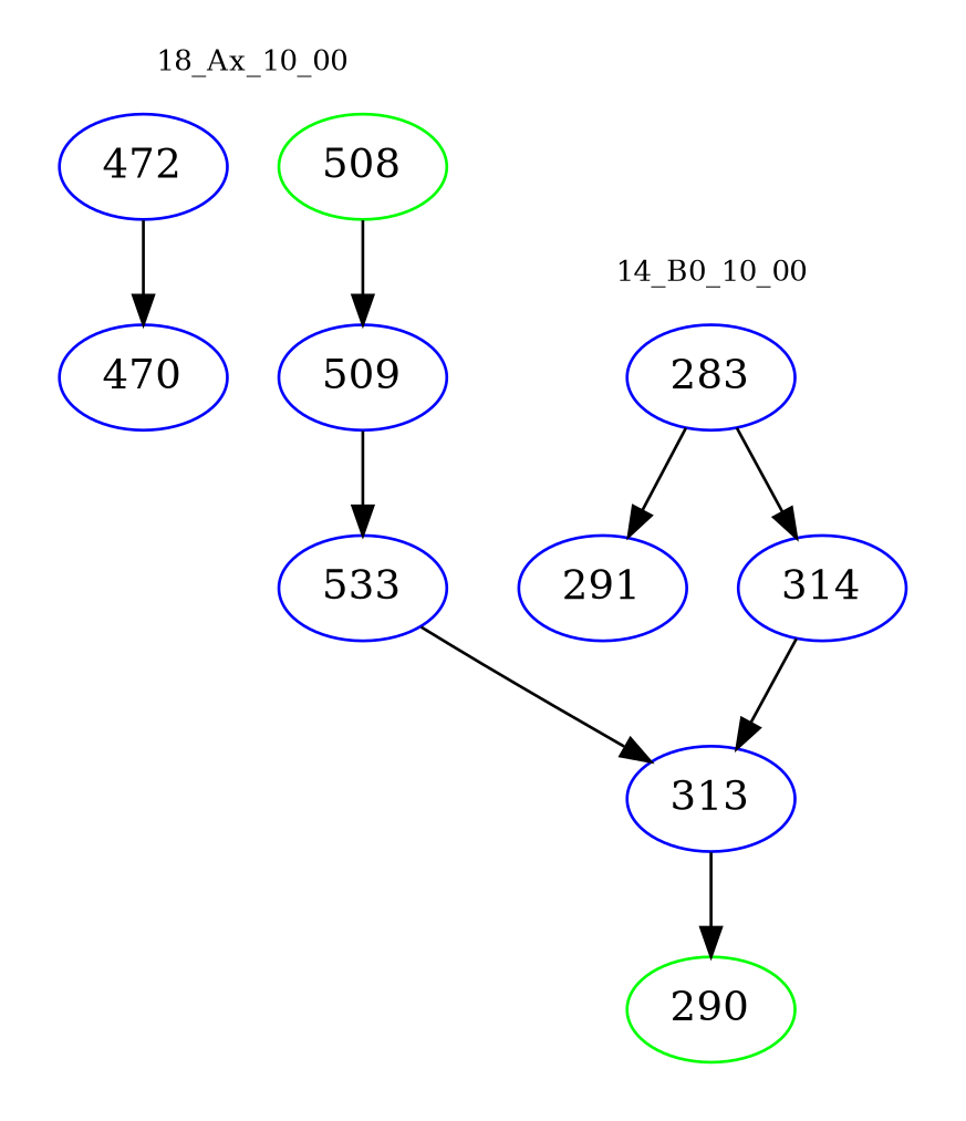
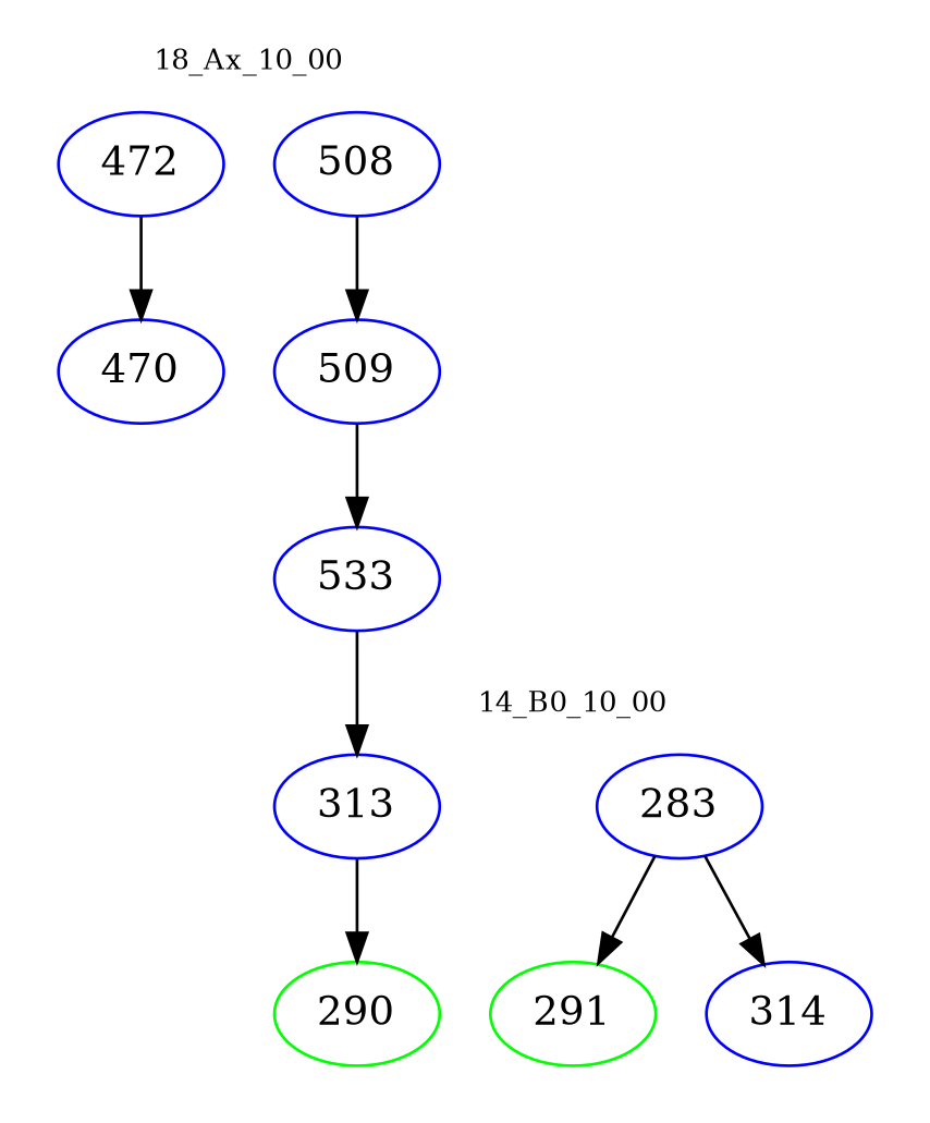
  digraph {
    node [color=blue]
    edge [color=black]
-   n1 [color=green label=508]
+   n1 [label=508]
    n2 [label=509]
    n3 [label=533]
    n4 [label=472]
    n5 [label=470]
-   n6 [label=291]
+   n6 [color=green label=291]
    n7 [label=283]
    n8 [label=314]
    n9 [label=313]
    n10 [color=green label=290]
    subgraph cluster_1 {
      color=white
      fontsize=10
      label="18_Ax_10_00"
      n1
      n2
      n3
      n4
      n5
    }
    subgraph cluster_2 {
      color=white
      fontsize=10
      label="14_B0_10_00"
      n6
      n7
      n8
      n9
      n10
    }
    n1 -> n2
    n2 -> n3
    n3 -> n9
    n4 -> n5
    n7 -> n6
    n7 -> n8
-   n8 -> n9
    n9 -> n10
  }
